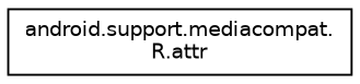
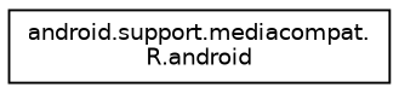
  digraph {
    rankdir=TB
-   n1 [color=black fillcolor=white fontname=Helvetica fontsize=10 height=0.2 label="android.support.mediacompat.\lR.attr" shape=record style=filled width=0.4]
+   n1 [color=black fillcolor=white fontname=Helvetica fontsize=10 height=0.2 label="android.support.mediacompat.\lR.android" shape=record style=filled width=0.4]
  }
